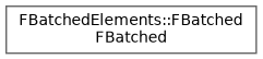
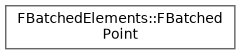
  digraph {
    rankdir=TB
    fontname="DejaVu Sans"
-   n1 [color=grey40 fillcolor=white fontname="DejaVu Sans" fontsize=10 height=0.2 label="FBatchedElements::FBatched\lFBatched" shape=box style=filled width=0.4]
+   n1 [color=grey40 fillcolor=white fontname="DejaVu Sans" fontsize=10 height=0.2 label="FBatchedElements::FBatched\lPoint" shape=box style=filled width=0.4]
  }
